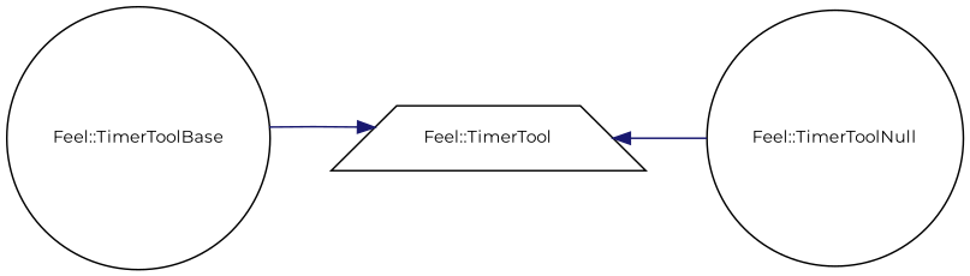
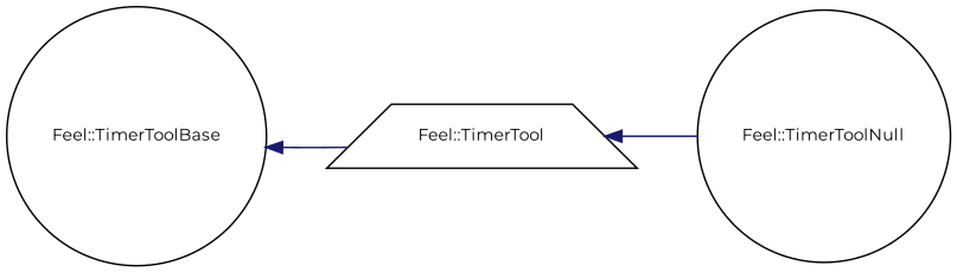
  digraph {
    fontname=Montserrat
    rankdir=LR
    node [color=black fillcolor=white fontname=Montserrat fontsize=10 shape=circle style=filled]
    edge [color=midnightblue dir=back fontname=Montserrat fontsize=10 labelfontname=Helvetica labelfontsize=10 style=solid]
    n1 [height=0.2 label="Feel::TimerToolBase" width=0.4]
    n2 [height=0.2 label="Feel::TimerTool" shape=trapezium width=0.4]
    n3 [height=0.2 label="Feel::TimerToolNull" width=0.4]
-   n2 -> n1
+   n1 -> n2
    n2 -> n3
  }
